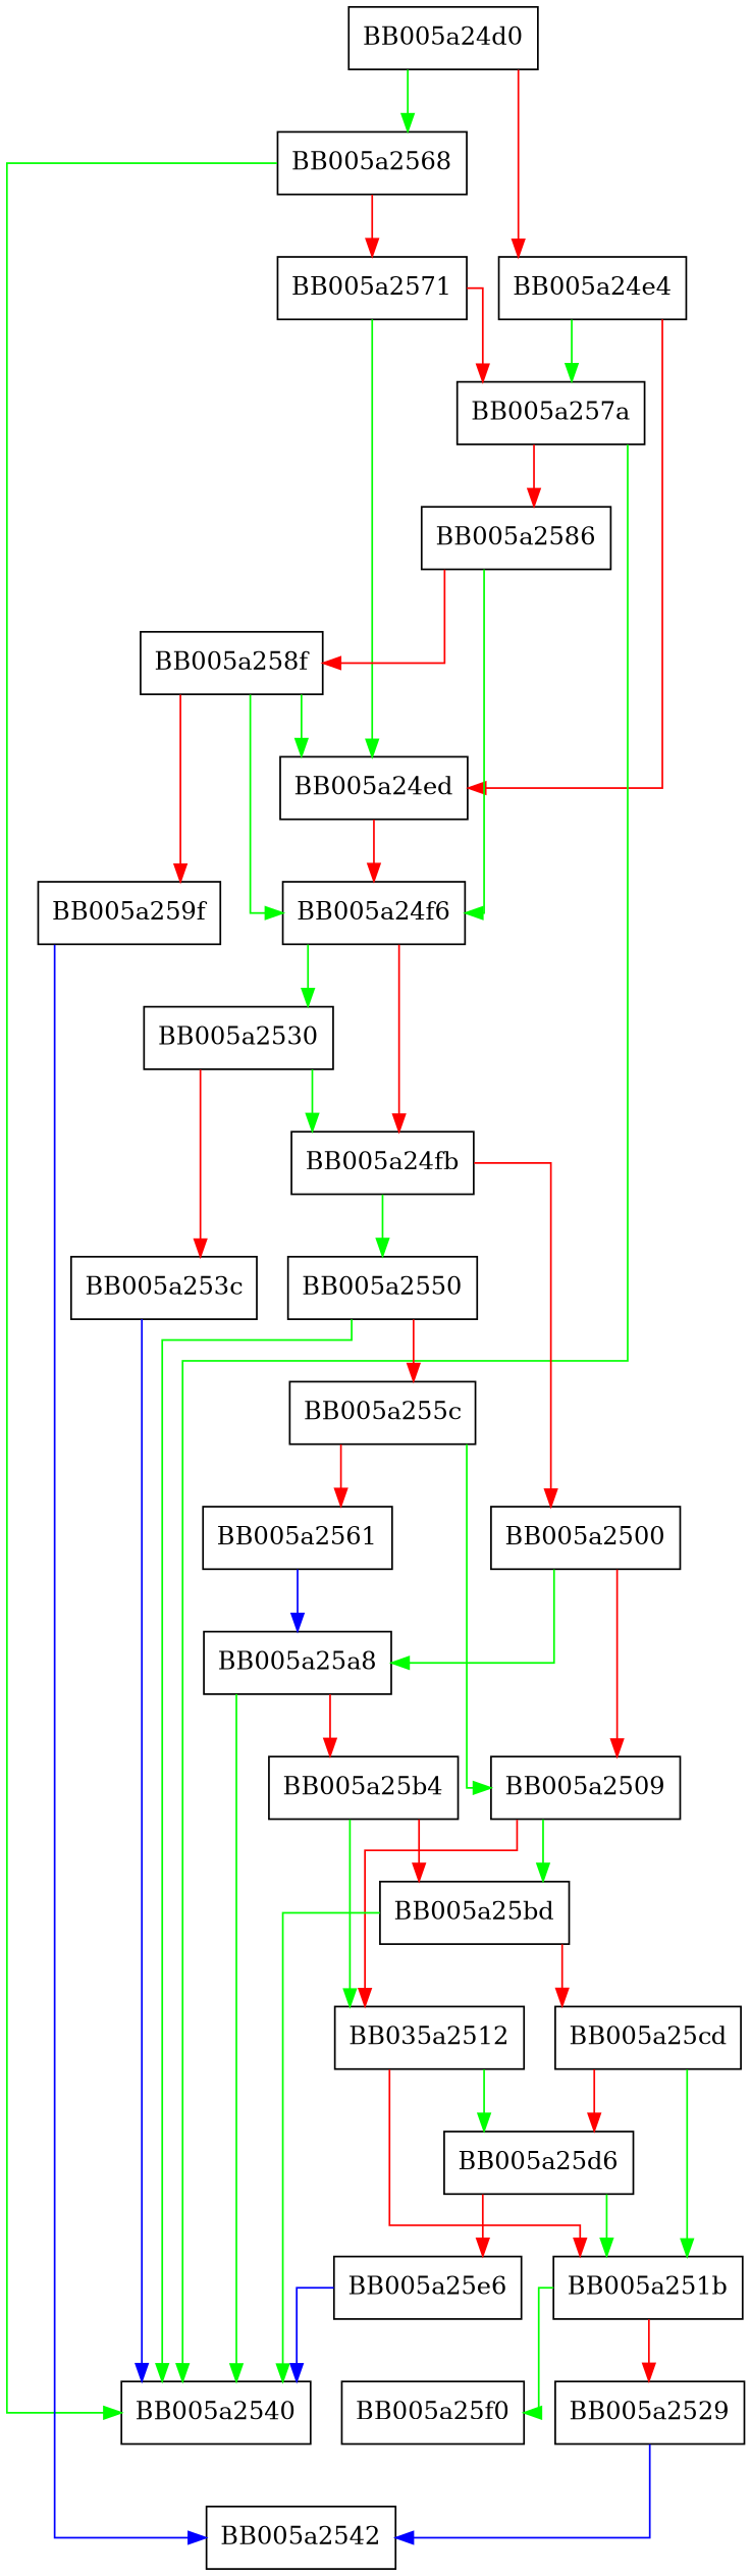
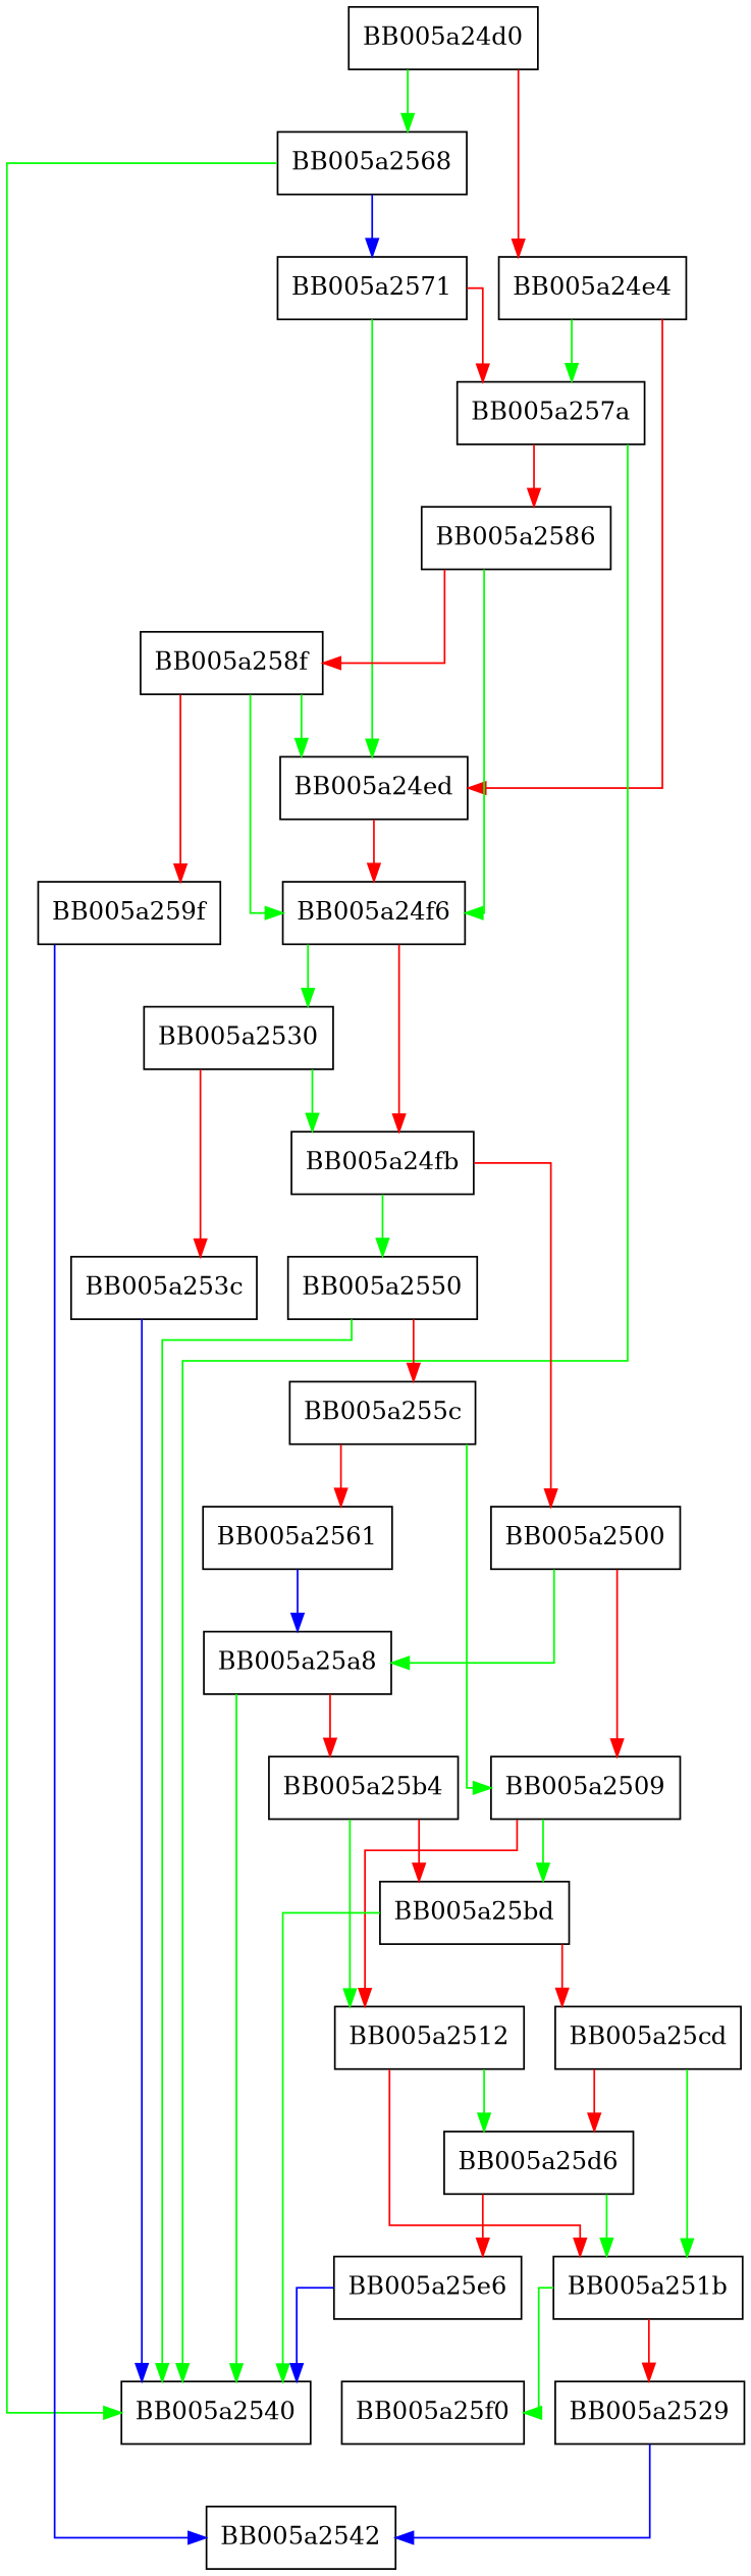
  digraph {
    splines=ortho
    node [shape=box]
    edge [color=green]
    BB005a24d0
    BB005a2568
    BB005a24e4
    BB005a2540
    BB005a2571
    BB005a257a
    BB005a24ed
    BB005a2586
    BB005a24f6
    BB005a258f
    BB005a259f
    BB005a2530
    BB005a24fb
    BB005a2542
    BB005a253c
    BB005a2550
    BB005a2500
    BB005a255c
    BB005a25a8
    BB005a2509
    BB005a2561
    BB005a25b4
    BB005a25bd
-   BB005a2512 [label=BB035a2512]
+   BB005a2512
    BB005a25cd
    BB005a25d6
    BB005a251b
    BB005a25e6
    BB005a25f0
    BB005a2529
    BB005a24d0 -> BB005a2568
    BB005a24d0 -> BB005a24e4 [color=red]
    BB005a2568 -> BB005a2540
-   BB005a2568 -> BB005a2571 [color=red]
+   BB005a2568 -> BB005a2571 [color=blue]
    BB005a24e4 -> BB005a257a
    BB005a24e4 -> BB005a24ed [color=red]
    BB005a2571 -> BB005a257a [color=red]
    BB005a2571 -> BB005a24ed
    BB005a257a -> BB005a2540
    BB005a257a -> BB005a2586 [color=red]
    BB005a24ed -> BB005a24f6 [color=red]
    BB005a2586 -> BB005a24f6
    BB005a2586 -> BB005a258f [color=red]
    BB005a24f6 -> BB005a2530
    BB005a24f6 -> BB005a24fb [color=red]
    BB005a258f -> BB005a24ed
    BB005a258f -> BB005a24f6
    BB005a258f -> BB005a259f [color=red]
    BB005a259f -> BB005a2542 [color=blue]
    BB005a2530 -> BB005a24fb
    BB005a2530 -> BB005a253c [color=red]
    BB005a24fb -> BB005a2550
    BB005a24fb -> BB005a2500 [color=red]
    BB005a253c -> BB005a2540 [color=blue]
    BB005a2550 -> BB005a2540
    BB005a2550 -> BB005a255c [color=red]
    BB005a2500 -> BB005a25a8
    BB005a2500 -> BB005a2509 [color=red]
    BB005a255c -> BB005a2509
    BB005a255c -> BB005a2561 [color=red]
    BB005a25a8 -> BB005a2540
    BB005a25a8 -> BB005a25b4 [color=red]
    BB005a2509 -> BB005a25bd
    BB005a2509 -> BB005a2512 [color=red]
    BB005a2561 -> BB005a25a8 [color=blue]
    BB005a25b4 -> BB005a25bd [color=red]
    BB005a25b4 -> BB005a2512
    BB005a25bd -> BB005a2540
    BB005a25bd -> BB005a25cd [color=red]
    BB005a2512 -> BB005a25d6
    BB005a2512 -> BB005a251b [color=red]
    BB005a25cd -> BB005a25d6 [color=red]
    BB005a25cd -> BB005a251b
    BB005a25d6 -> BB005a251b
    BB005a25d6 -> BB005a25e6 [color=red]
    BB005a251b -> BB005a25f0
    BB005a251b -> BB005a2529 [color=red]
    BB005a25e6 -> BB005a2540 [color=blue]
    BB005a2529 -> BB005a2542 [color=blue]
  }
